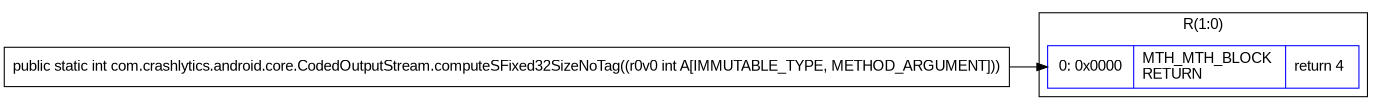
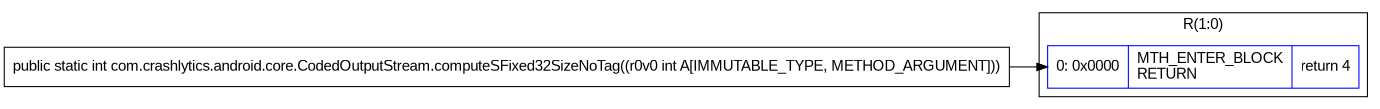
  digraph {
    rankdir=LR
    fontname="Liberation Sans"
    node [shape=record fontname="Liberation Sans"]
-   n1 [color=blue label="{0\:\ 0x0000|MTH_MTH_BLOCK\lRETURN\l|return 4\l}"]
+   n1 [color=blue label="{0\:\ 0x0000|MTH_ENTER_BLOCK\lRETURN\l|return 4\l}"]
    n2 [label="{public static int com.crashlytics.android.core.CodedOutputStream.computeSFixed32SizeNoTag((r0v0 int A[IMMUTABLE_TYPE, METHOD_ARGUMENT])) }"]
    subgraph cluster_1 {
      label="R(1:0)"
      n1
    }
    n2 -> n1 [fontname="Liberation Sans"]
  }
